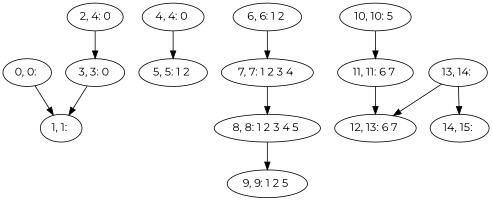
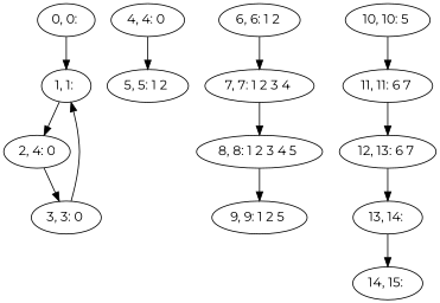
  digraph {
    fontname=Montserrat
    node [fontname=Montserrat]
    edge [fontname=Montserrat]
    n1 [label="0, 0: "]
    n2 [label="1, 1: "]
    n3 [label="2, 4: 0"]
    n4 [label="3, 3: 0 "]
    n5 [label="4, 4: 0 "]
    n6 [label="5, 5: 1 2 "]
    n7 [label="6, 6: 1 2 "]
    n8 [label="7, 7: 1 2 3 4 "]
    n9 [label="8, 8: 1 2 3 4 5 "]
    n10 [label="9, 9: 1 2 5 "]
    n11 [label="10, 10: 5 "]
    n12 [label="11, 11: 6 7 "]
    n13 [label="12, 13: 6 7 "]
    n14 [label="13, 14: "]
    n15 [label="14, 15: "]
    n1 -> n2
+   n2 -> n3
    n3 -> n4
    n4 -> n2
    n5 -> n6
    n7 -> n8
    n8 -> n9
    n9 -> n10
    n11 -> n12
    n12 -> n13
-   n14 -> n13
+   n13 -> n14
    n14 -> n15
  }
